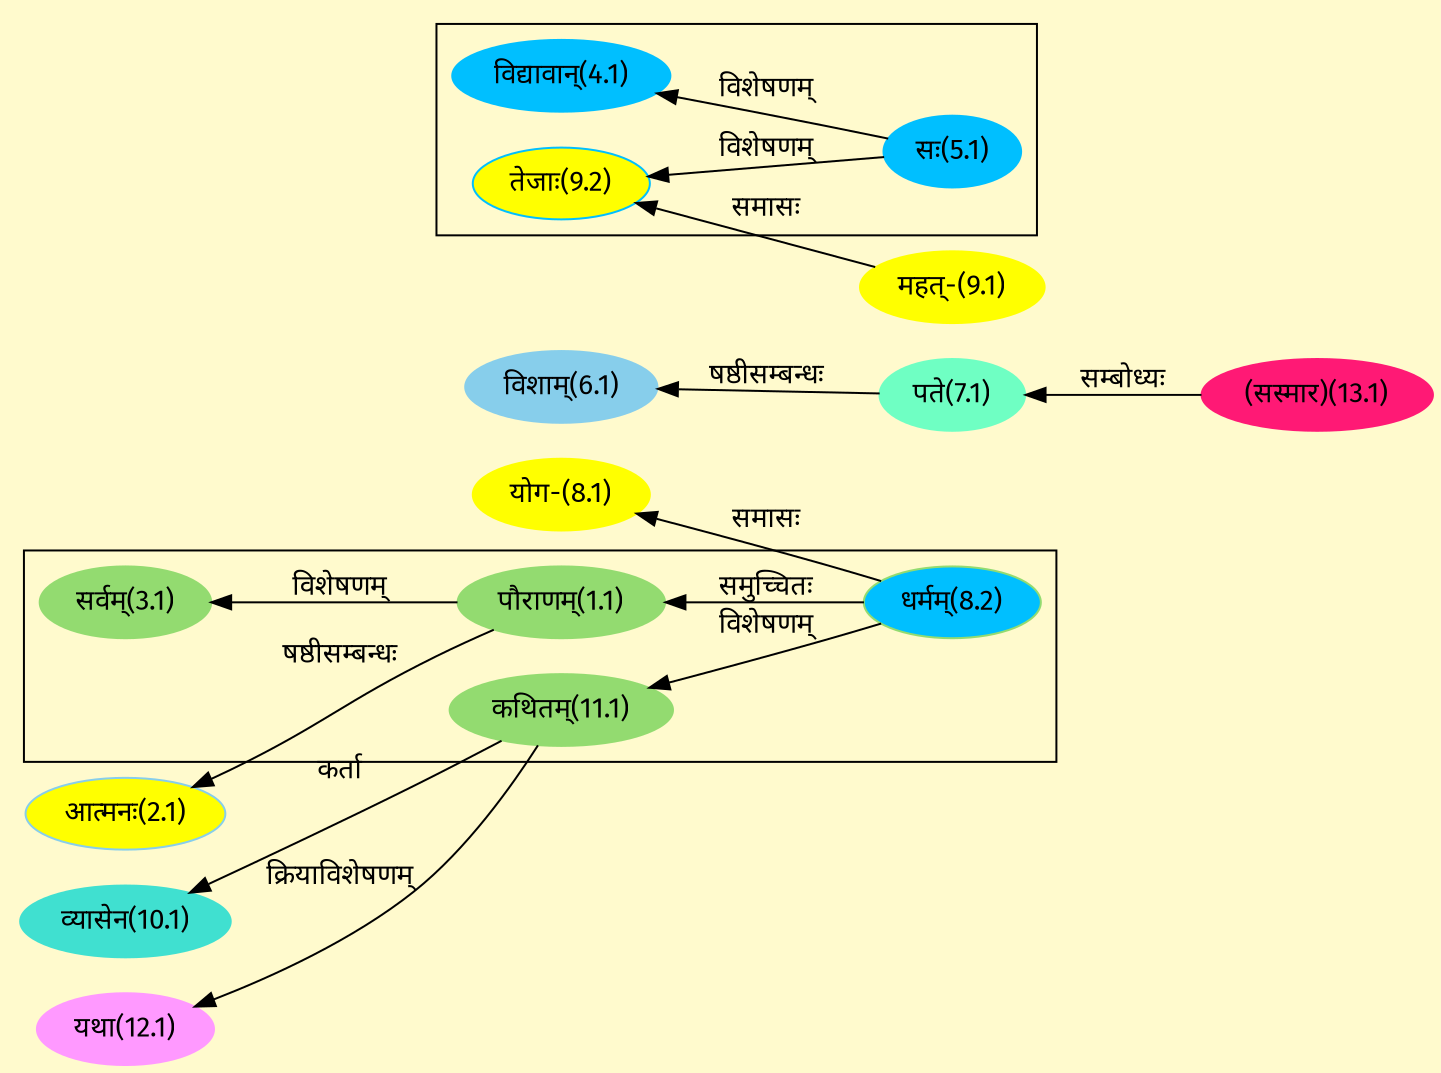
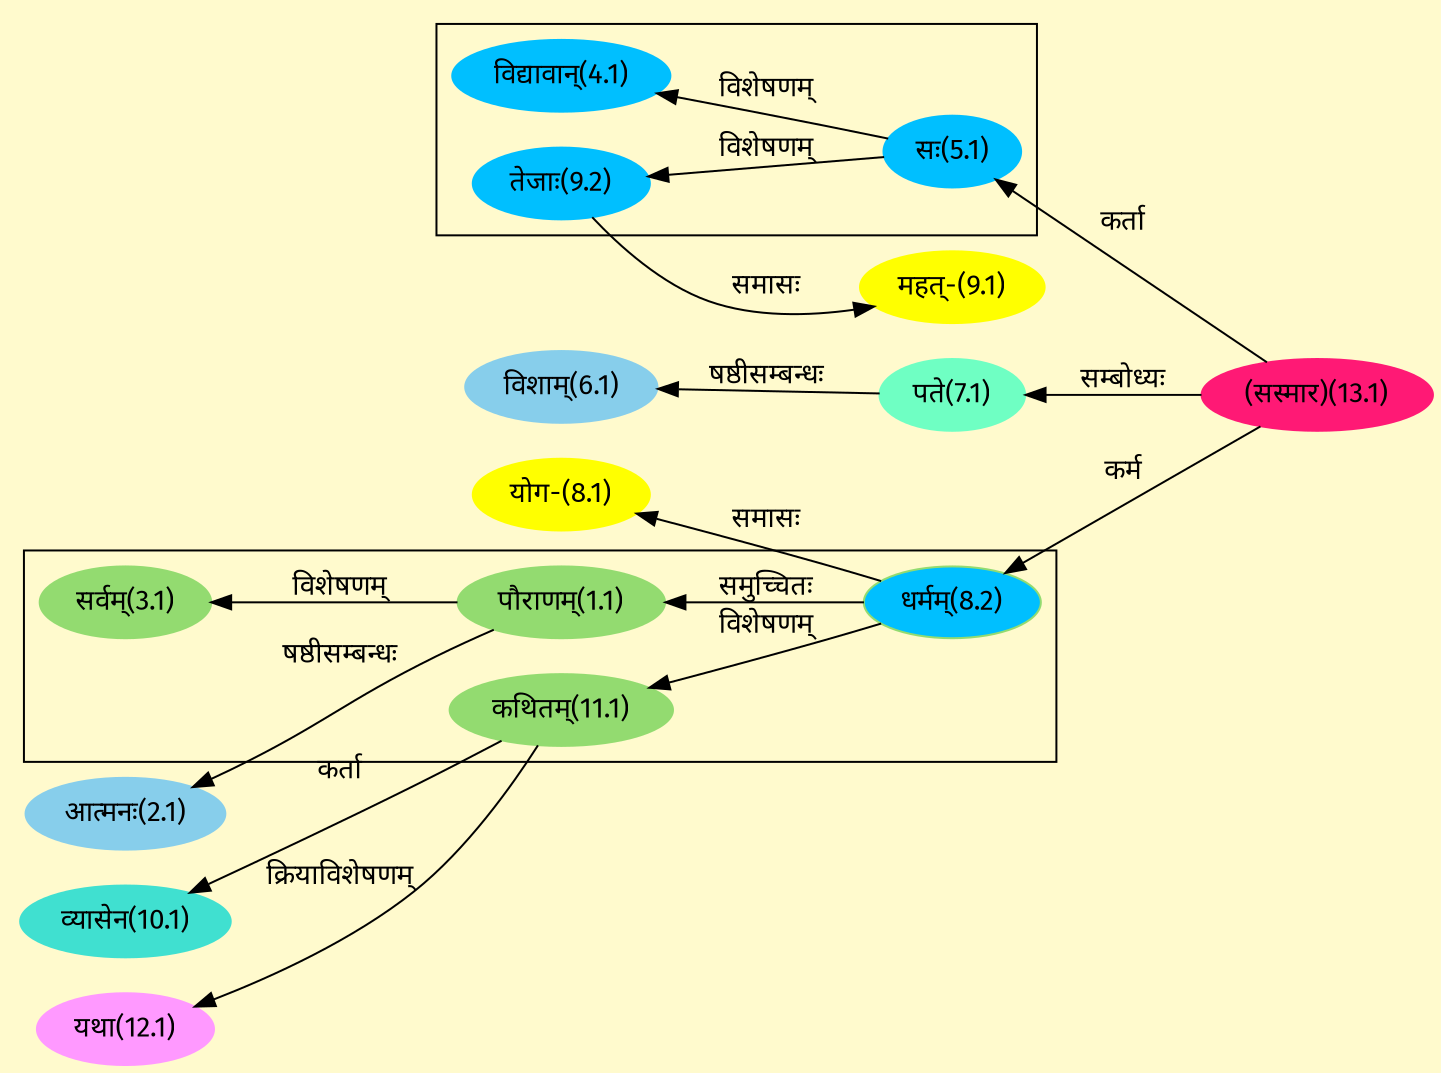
  digraph {
    bgcolor=lemonchiffon1
    compound=true
    fontname="Fira Sans"
    rankdir=LR
    node [color="#93DB70" fontname="Fira Sans" style=filled]
    edge [dir=back fontname="Fira Sans"]
    n1 [label="पौराणम्(1.1)"]
    n2 [fillcolor="#00BFFF" label="धर्मम्(8.2)"]
    n3 [label="सर्वम्(3.1)"]
    n4 [label="कथितम्(11.1)"]
    n5 [color="#00BFFF" label="विद्यावान्(4.1)"]
    n6 [color="#00BFFF" label="सः(5.1)"]
-   n7 [color="#00BFFF" label="तेजाः(9.2)" fillcolor="#FFFF00"]
+   n7 [color="#00BFFF" label="तेजाः(9.2)"]
    n8 [color="#FF1975" label="(सस्मार)(13.1)"]
-   n9 [color="#87CEEB" label="आत्मनः(2.1)" fillcolor="#FFFF00"]
+   n9 [color="#87CEEB" label="आत्मनः(2.1)"]
    n10 [color="#87CEEB" label="विशाम्(6.1)"]
    n11 [color="#6FFFC3" label="पते(7.1)"]
    n12 [color="#FFFF00" label="योग-(8.1)"]
    n13 [color="#FFFF00" label="महत्-(9.1)"]
    n14 [color="#40E0D0" label="व्यासेन(10.1)"]
    n15 [color="#FF99FF" label="यथा(12.1)"]
    subgraph cluster_1 {
      n1
      n2
      n3
      n4
    }
    subgraph cluster_2 {
      n5
      n6
      n7
    }
    n1 -> n2 [label="समुच्चितः"]
+   n2 -> n8 [label="कर्म"]
    n3 -> n1 [label="विशेषणम्"]
    n4 -> n2 [label="विशेषणम्"]
    n5 -> n6 [label="विशेषणम्"]
+   n6 -> n8 [label="कर्ता"]
    n7 -> n6 [label="विशेषणम्"]
    n9 -> n1 [label="षष्ठीसम्बन्धः"]
    n10 -> n11 [label="षष्ठीसम्बन्धः"]
    n11 -> n8 [label="सम्बोध्यः"]
    n12 -> n2 [label="समासः"]
-   n7 -> n13 [label="समासः"]
+   n13 -> n7 [label="समासः"]
    n14 -> n4 [label="कर्ता"]
    n15 -> n4 [label="क्रियाविशेषणम्"]
  }
